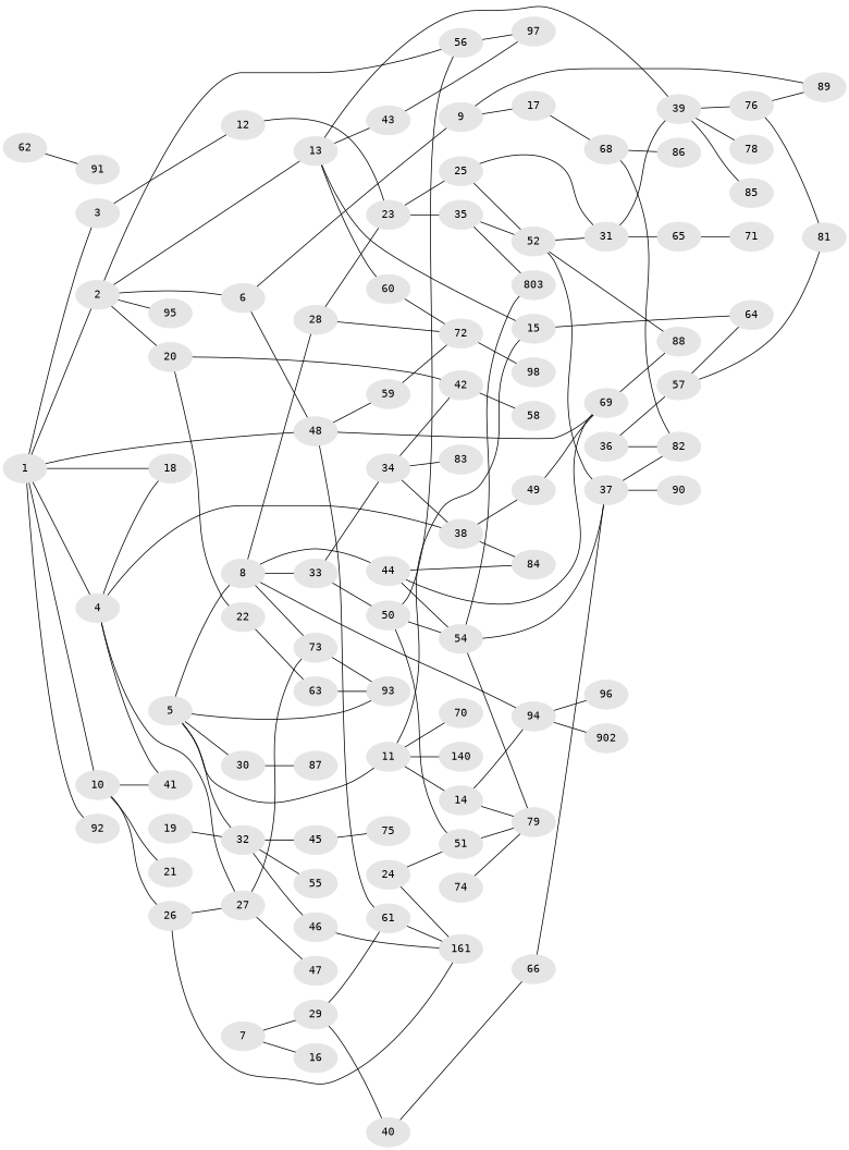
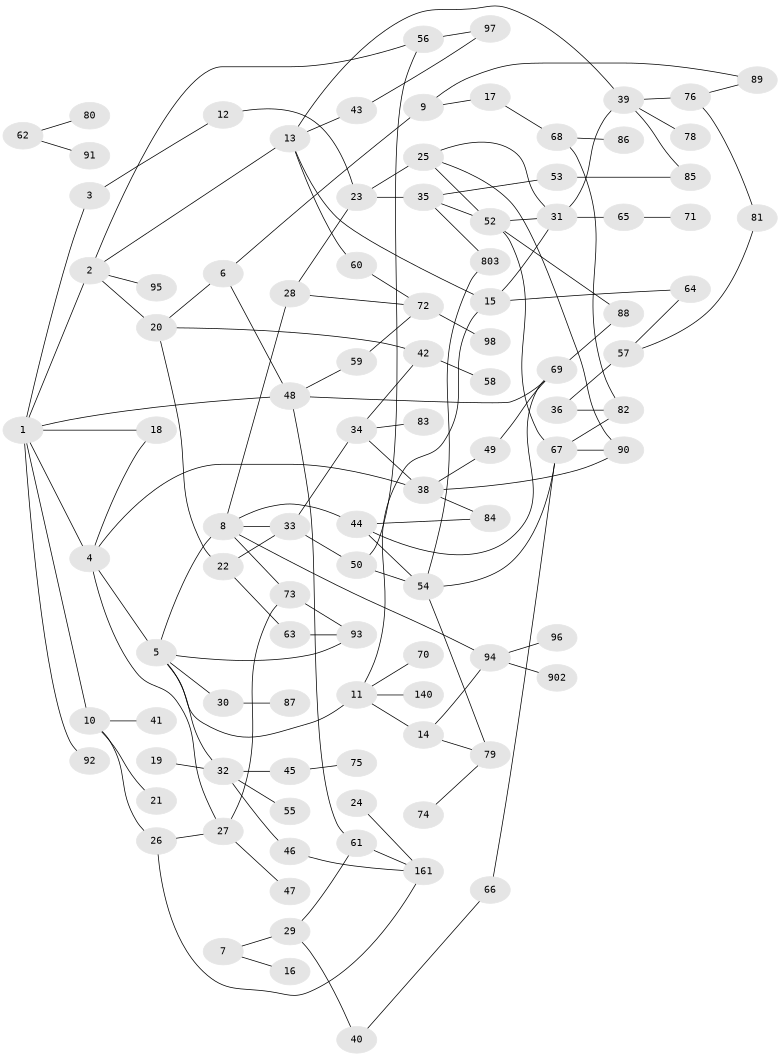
  graph {
    fontname="DejaVu Sans Mono"
    rankdir=LR
    node [color=gray90 fontname="DejaVu Sans Mono" style=filled]
    edge [fontname="DejaVu Sans Mono"]
    1
    2
    3
    4
    10
    18
    48
    92
    6
    13
    20
    56
    95
    12
    5
    27
    38
    21
    26
    41
    24
-   51
    n23 [label=161]
    61
    69
    59
    9
    7
    16
    29
    15
    39
    43
    60
    22
    42
    97
    23
    8
    11
    30
    32
    93
    73
    47
    90
    49
    84
    28
    33
    44
    94
    14
    70
    n55 [label=140]
    87
    45
    46
    55
    17
    89
    40
    72
    34
    50
    54
    96
    n68 [label=902]
    68
    36
    57
    82
    79
    31
    64
    25
    35
    63
    76
    78
    85
    74
    65
    86
    19
    58
    52
+   53
    n89 [label=803]
-   67 [label=37]
+   67
    88
    98
    66
    71
    75
    83
    81
    62
+   80
    91
    1 -- 2
    1 -- 3
    1 -- 4
    1 -- 10
    1 -- 18
    1 -- 48
    1 -- 92
-   2 -- 6
+   20 -- 6
    2 -- 13
    2 -- 20
    2 -- 56
    2 -- 95
    3 -- 12
    4 -- 18
-   4 -- 41
+   4 -- 5
    4 -- 27
    4 -- 38
    10 -- 21
    10 -- 26
    10 -- 41
    48 -- 61
    48 -- 69
    48 -- 59
    6 -- 48
    6 -- 9
    13 -- 15
    13 -- 39
    13 -- 43
    13 -- 60
    20 -- 22
    20 -- 42
    56 -- 97
    12 -- 23
    5 -- 8
    5 -- 11
    5 -- 30
    5 -- 32
    5 -- 93
    27 -- 73
    27 -- 47
+   38 -- 90
    38 -- 49
    38 -- 84
    26 -- 27
    26 -- n23
-   24 -- 51
    24 -- n23
-   51 -- 79
    61 -- n23
    69 -- 88
    59 -- 72
    9 -- 17
    9 -- 89
    7 -- 16
    7 -- 29
    29 -- 61
    29 -- 40
+   15 -- 31
    15 -- 64
    39 -- 76
    39 -- 78
    39 -- 85
    43 -- 97
    60 -- 72
+   22 -- 33
    22 -- 63
    42 -- 58
    23 -- 25
    23 -- 35
    8 -- 73
    8 -- 28
    8 -- 33
    8 -- 44
    8 -- 94
    11 -- 15
    11 -- 14
    11 -- 70
    11 -- n55
    30 -- 87
    32 -- 45
    32 -- 46
    32 -- 55
    73 -- 93
    49 -- 69
    28 -- 23
    28 -- 72
    33 -- 34
    33 -- 50
    44 -- 69
    44 -- 84
    44 -- 54
    94 -- 96
    94 -- n68
    14 -- 94
    14 -- 79
    45 -- 75
    46 -- n23
    17 -- 68
    40 -- 66
    72 -- 98
    34 -- 38
    34 -- 42
    34 -- 83
    50 -- 56
-   50 -- 51
    50 -- 54
    54 -- 79
    54 -- n89
    54 -- 67
    68 -- 82
    68 -- 86
    36 -- 57
    36 -- 82
    57 -- 64
    57 -- 81
    31 -- 39
    31 -- 65
+   25 -- 90
    25 -- 31
    25 -- 52
    35 -- 52
+   35 -- 53
    35 -- n89
    63 -- 93
    76 -- 89
    76 -- 81
    74 -- 79
    65 -- 71
    19 -- 32
    52 -- 31
    52 -- 67
    52 -- 88
+   53 -- 85
    67 -- 90
    67 -- 82
    66 -- 67
+   62 -- 80
    62 -- 91
  }
